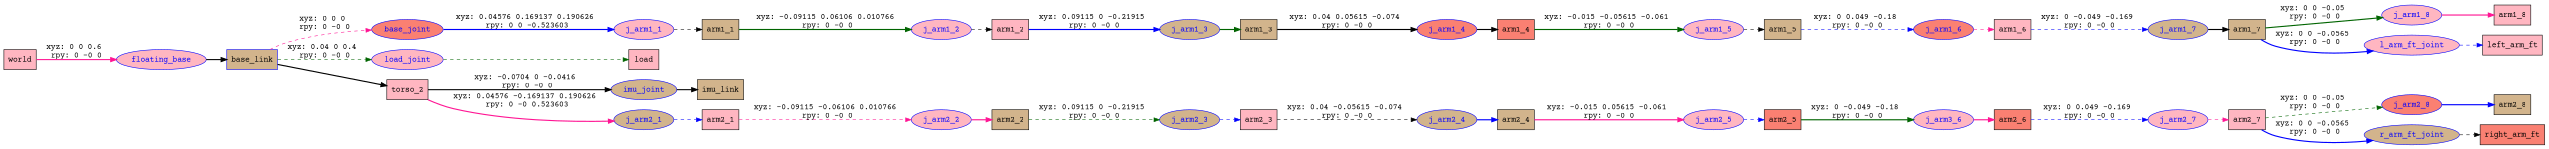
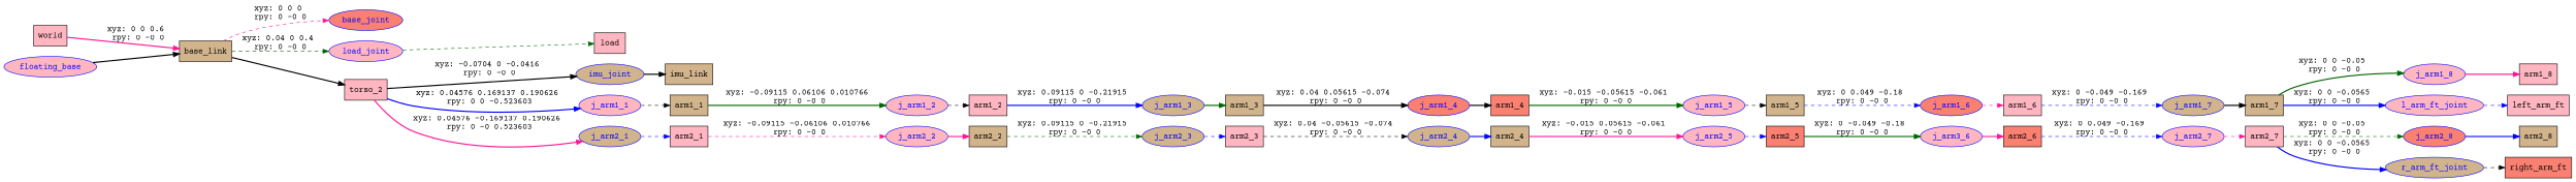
  digraph {
    fontname="Courier Prime"
    rankdir=LR
    node [fillcolor=lightpink fontname="Courier Prime" shape=box style=filled]
    edge [color=blue fontname="Courier Prime" style=bold]
    n1 [label=world]
    floating_base [color=blue fontcolor=blue shape=ellipse]
-   n3 [fillcolor=tan label=base_link color=blue]
+   n3 [fillcolor=tan label=base_link]
    base_joint [color=blue fillcolor=salmon fontcolor=blue shape=ellipse]
    load_joint [color=blue fontcolor=blue shape=ellipse]
    n6 [label=torso_2]
    n7 [label=load]
    imu_joint [color=blue fillcolor=tan fontcolor=blue shape=ellipse]
    j_arm1_1 [color=blue fontcolor=blue shape=ellipse]
    j_arm2_1 [color=blue fillcolor=tan fontcolor=blue shape=ellipse]
    n11 [fillcolor=tan label=imu_link]
    n12 [fillcolor=tan label=arm1_1]
    n13 [label=arm2_1]
    j_arm1_2 [color=blue fontcolor=blue shape=ellipse]
    n15 [label=arm1_2]
    j_arm1_3 [color=blue fillcolor=tan fontcolor=blue shape=ellipse]
    n17 [fillcolor=tan label=arm1_3]
    j_arm1_4 [color=blue fillcolor=salmon fontcolor=blue shape=ellipse]
    n19 [fillcolor=salmon label=arm1_4]
    j_arm1_5 [color=blue fontcolor=blue shape=ellipse]
    n21 [fillcolor=tan label=arm1_5]
    j_arm1_6 [color=blue fillcolor=salmon fontcolor=blue shape=ellipse]
    n23 [label=arm1_6]
    j_arm1_7 [color=blue fillcolor=tan fontcolor=blue shape=ellipse]
    n25 [fillcolor=tan label=arm1_7]
    j_arm1_8 [color=blue fontcolor=blue shape=ellipse]
    l_arm_ft_joint [color=blue fontcolor=blue shape=ellipse]
    n28 [label=arm1_8]
    n29 [label=left_arm_ft]
    j_arm2_2 [color=blue fontcolor=blue shape=ellipse]
    n31 [fillcolor=tan label=arm2_2]
    j_arm2_3 [color=blue fillcolor=tan fontcolor=blue shape=ellipse]
    n33 [label=arm2_3]
    j_arm2_4 [color=blue fillcolor=tan fontcolor=blue shape=ellipse]
    n35 [fillcolor=tan label=arm2_4]
    j_arm2_5 [color=blue fontcolor=blue shape=ellipse]
    n37 [fillcolor=salmon label=arm2_5]
    n38 [color=blue fontcolor=blue label=j_arm3_6 shape=ellipse]
    n39 [fillcolor=salmon label=arm2_6]
    j_arm2_7 [color=blue fontcolor=blue shape=ellipse]
    n41 [label=arm2_7]
    j_arm2_8 [color=blue fillcolor=salmon fontcolor=blue shape=ellipse]
    r_arm_ft_joint [color=blue fillcolor=tan fontcolor=blue shape=ellipse]
    n44 [fillcolor=tan label=arm2_8]
    n45 [fillcolor=salmon label=right_arm_ft]
-   n1 -> floating_base [color=deeppink label="xyz: 0 0 0.6 \nrpy: 0 -0 0"]
+   n1 -> n3 [color=deeppink label="xyz: 0 0 0.6 \nrpy: 0 -0 0"]
    floating_base -> n3 [color=black]
    n3 -> base_joint [color=deeppink label="xyz: 0 0 0 \nrpy: 0 -0 0" style=dashed]
    n3 -> load_joint [color=darkgreen label="xyz: 0.04 0 0.4 \nrpy: 0 -0 0" style=dashed]
    n3 -> n6 [color=black]
    load_joint -> n7 [color=darkgreen style=dashed]
    n6 -> imu_joint [color=black label="xyz: -0.0704 0 -0.0416 \nrpy: 0 -0 0"]
-   base_joint -> j_arm1_1 [label="xyz: 0.04576 0.169137 0.190626 \nrpy: 0 0 -0.523603"]
+   n6 -> j_arm1_1 [label="xyz: 0.04576 0.169137 0.190626 \nrpy: 0 0 -0.523603"]
    n6 -> j_arm2_1 [color=deeppink label="xyz: 0.04576 -0.169137 0.190626 \nrpy: 0 -0 0.523603"]
    imu_joint -> n11 [color=black]
    j_arm1_1 -> n12 [color=black style=dashed]
    j_arm2_1 -> n13 [style=dashed]
    n12 -> j_arm1_2 [color=darkgreen label="xyz: -0.09115 0.06106 0.010766 \nrpy: 0 -0 0"]
    n13 -> j_arm2_2 [color=deeppink label="xyz: -0.09115 -0.06106 0.010766 \nrpy: 0 -0 0" style=dashed]
    j_arm1_2 -> n15 [color=black style=dashed]
    n15 -> j_arm1_3 [label="xyz: 0.09115 0 -0.21915 \nrpy: 0 -0 0"]
    j_arm1_3 -> n17 [color=darkgreen]
    n17 -> j_arm1_4 [color=black label="xyz: 0.04 0.05615 -0.074 \nrpy: 0 -0 0"]
    j_arm1_4 -> n19 [color=black]
    n19 -> j_arm1_5 [color=darkgreen label="xyz: -0.015 -0.05615 -0.061 \nrpy: 0 -0 0"]
    j_arm1_5 -> n21 [color=black style=dashed]
    n21 -> j_arm1_6 [label="xyz: 0 0.049 -0.18 \nrpy: 0 -0 0" style=dashed]
    j_arm1_6 -> n23 [color=deeppink style=dashed]
    n23 -> j_arm1_7 [label="xyz: 0 -0.049 -0.169 \nrpy: 0 -0 0" style=dashed]
    j_arm1_7 -> n25 [color=black]
    n25 -> j_arm1_8 [color=darkgreen label="xyz: 0 0 -0.05 \nrpy: 0 -0 0"]
    n25 -> l_arm_ft_joint [label="xyz: 0 0 -0.0565 \nrpy: 0 -0 0"]
    j_arm1_8 -> n28 [color=deeppink]
    l_arm_ft_joint -> n29 [style=dashed]
    j_arm2_2 -> n31 [color=deeppink]
    n31 -> j_arm2_3 [color=darkgreen label="xyz: 0.09115 0 -0.21915 \nrpy: 0 -0 0" style=dashed]
    j_arm2_3 -> n33 [style=dashed]
    n33 -> j_arm2_4 [color=black label="xyz: 0.04 -0.05615 -0.074 \nrpy: 0 -0 0" style=dashed]
    j_arm2_4 -> n35
    n35 -> j_arm2_5 [color=deeppink label="xyz: -0.015 0.05615 -0.061 \nrpy: 0 -0 0"]
    j_arm2_5 -> n37 [style=dashed]
    n37 -> n38 [color=darkgreen label="xyz: 0 -0.049 -0.18 \nrpy: 0 -0 0"]
    n38 -> n39 [color=deeppink]
    n39 -> j_arm2_7 [label="xyz: 0 0.049 -0.169 \nrpy: 0 -0 0" style=dashed]
    j_arm2_7 -> n41 [color=deeppink style=dashed]
    n41 -> j_arm2_8 [color=darkgreen label="xyz: 0 0 -0.05 \nrpy: 0 -0 0" style=dashed]
    n41 -> r_arm_ft_joint [label="xyz: 0 0 -0.0565 \nrpy: 0 -0 0"]
    j_arm2_8 -> n44
    r_arm_ft_joint -> n45 [color=black style=dashed]
  }
